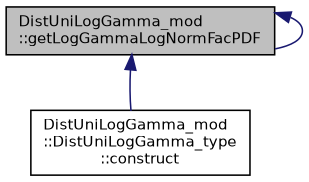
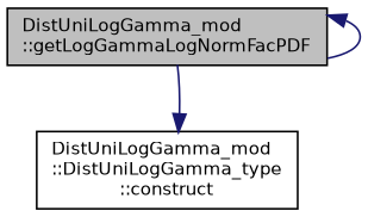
  digraph {
    rankdir=TB
    node [color=black fontname=Helvetica fontsize=10 shape=record style=filled]
    edge [color=midnightblue dir=back fontname=Helvetica fontsize=10 labelfontname=Helvetica labelfontsize=10 style=solid]
    n1 [fillcolor=grey75 fontcolor=black height=0.2 label="DistUniLogGamma_mod\l::getLogGammaLogNormFacPDF" width=0.4]
    n2 [fillcolor=white height=0.2 label="DistUniLogGamma_mod\l::DistUniLogGamma_type\l::construct" width=0.4]
    n1 -> n1
-   n1 -> n2
+   n2 -> n1
  }
